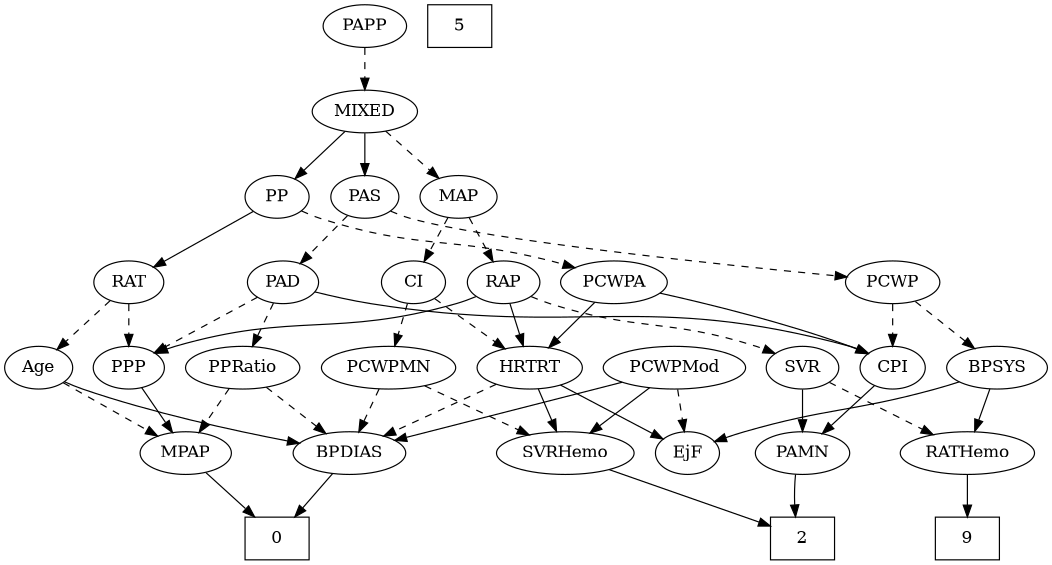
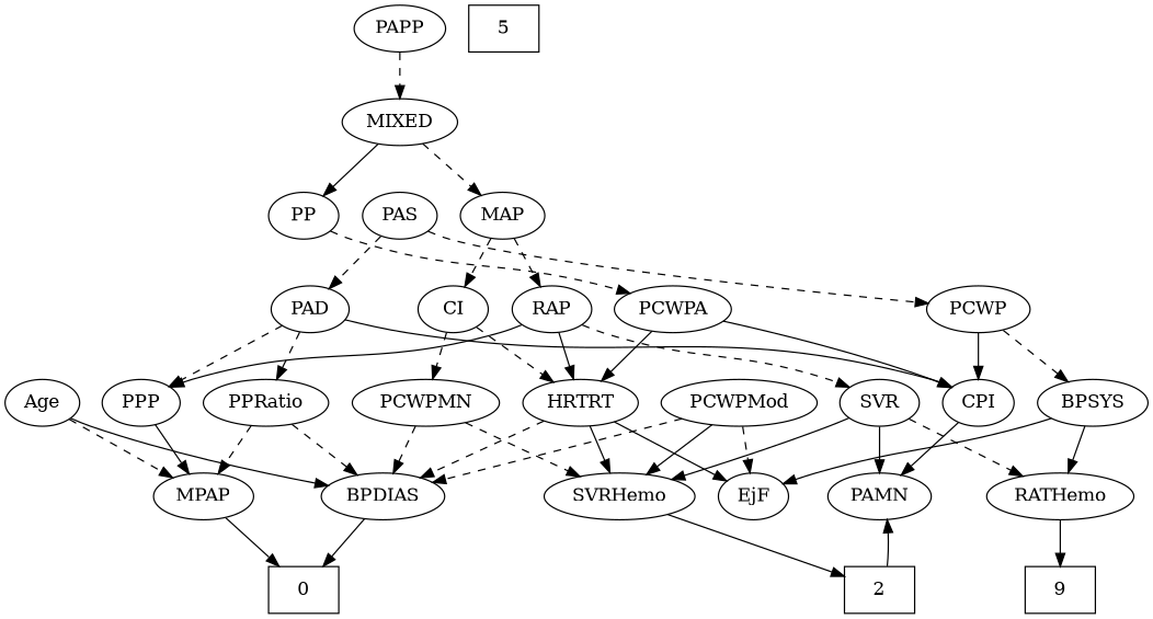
  strict digraph {
    edge [style=dashed]
    n1 [height=0.5 label=9 shape=box width=0.75]
    2 [height=0.5 shape=box width=0.75]
    n3 [height=0.5 label=0 shape=box width=0.75]
    5 [height=0.5 shape=box width=0.75]
    Age [height=0.5 width=0.75]
    MPAP [height=0.5 width=0.97491]
    BPDIAS [height=0.5 width=1.1735]
    EjF [height=0.5 width=0.75]
    RAP [height=0.5 width=0.77632]
    SVR [height=0.5 width=0.77632]
    PPP [height=0.5 width=0.75]
    HRTRT [height=0.5 width=1.1013]
    RATHemo [height=0.5 width=1.3721]
    PAMN [height=0.5 width=1.011]
    SVRHemo [height=0.5 width=1.3902]
    MIXED [height=0.5 width=1.1193]
    PAS [height=0.5 width=0.75]
    MAP [height=0.5 width=0.84854]
    PP [height=0.5 width=0.75]
    PAD [height=0.5 width=0.79437]
    PCWP [height=0.5 width=0.97491]
    CI [height=0.5 width=0.75]
-   RAT [height=0.5 width=0.75827]
    PCWPA [height=0.5 width=1.1555]
    CPI [height=0.5 width=0.75]
    PPRatio [height=0.5 width=1.1013]
    BPSYS [height=0.5 width=1.0471]
    PCWPMN [height=0.5 width=1.3902]
    PCWPMod [height=0.5 width=1.4443]
    PAPP [height=0.5 width=0.88464]
    Age -> MPAP
    Age -> BPDIAS [style=solid]
    MPAP -> n3 [style=solid]
    BPDIAS -> n3 [style=solid]
    RAP -> SVR
    RAP -> PPP [style=solid]
    RAP -> HRTRT [style=solid]
    SVR -> RATHemo
    SVR -> PAMN [style=solid]
+   SVR -> SVRHemo [style=solid]
    PPP -> MPAP [style=solid]
    HRTRT -> BPDIAS
    HRTRT -> EjF [style=solid]
    HRTRT -> SVRHemo [style=solid]
    RATHemo -> n1 [style=solid]
-   PAMN -> 2 [style=solid]
+   2 -> PAMN [style=solid]
    SVRHemo -> 2 [style=solid]
-   MIXED -> PAS [style=solid]
    MIXED -> MAP
    MIXED -> PP [style=solid]
    PAS -> PAD
    PAS -> PCWP
    MAP -> RAP
    MAP -> CI
-   PP -> RAT [style=solid]
    PP -> PCWPA
    PAD -> PPP
    PAD -> CPI [style=solid]
    PAD -> PPRatio
-   PCWP -> CPI
+   PCWP -> CPI [style=solid]
    PCWP -> BPSYS
    CI -> HRTRT
    CI -> PCWPMN
-   RAT -> Age
-   RAT -> PPP
    PCWPA -> HRTRT [style=solid]
    PCWPA -> CPI [style=solid]
    CPI -> PAMN [style=solid]
    PPRatio -> MPAP
    PPRatio -> BPDIAS
    BPSYS -> EjF [style=solid]
    BPSYS -> RATHemo [style=solid]
    PCWPMN -> BPDIAS
    PCWPMN -> SVRHemo
-   PCWPMod -> BPDIAS [style=solid]
+   PCWPMod -> BPDIAS
    PCWPMod -> EjF
    PCWPMod -> SVRHemo [style=solid]
    PAPP -> MIXED
  }
